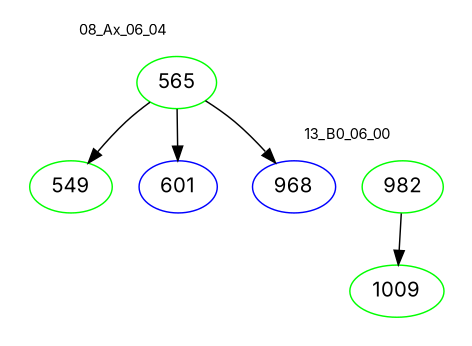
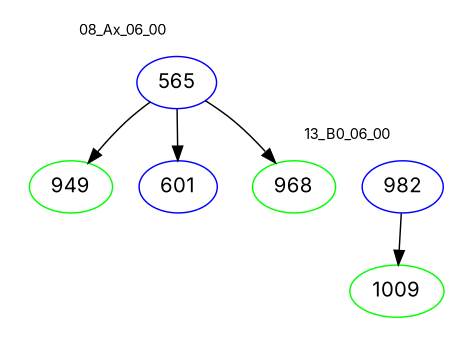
  digraph {
    fontname=Inter
    node [color=blue fontname=Inter]
    edge [color=black fontname=Inter]
-   n1 [color=green label=565]
-   n2 [color=green label=549]
+   n1 [label=565]
+   n2 [color=green label=949]
    n3 [label=601]
-   n4 [color=green label=982]
-   n5 [label=968]
+   n4 [label=982]
+   n5 [color=green label=968]
    n6 [color=green label=1009]
    subgraph cluster_1 {
      color=white
      fontsize=10
-     label="08_Ax_06_04"
+     label="08_Ax_06_00"
      n1
      n2
      n3
    }
    subgraph cluster_2 {
      color=white
      fontsize=10
      label="13_B0_06_00"
      n4
      n5
      n6
    }
    n1 -> n2
    n1 -> n3
    n1 -> n5
    n4 -> n6
  }
